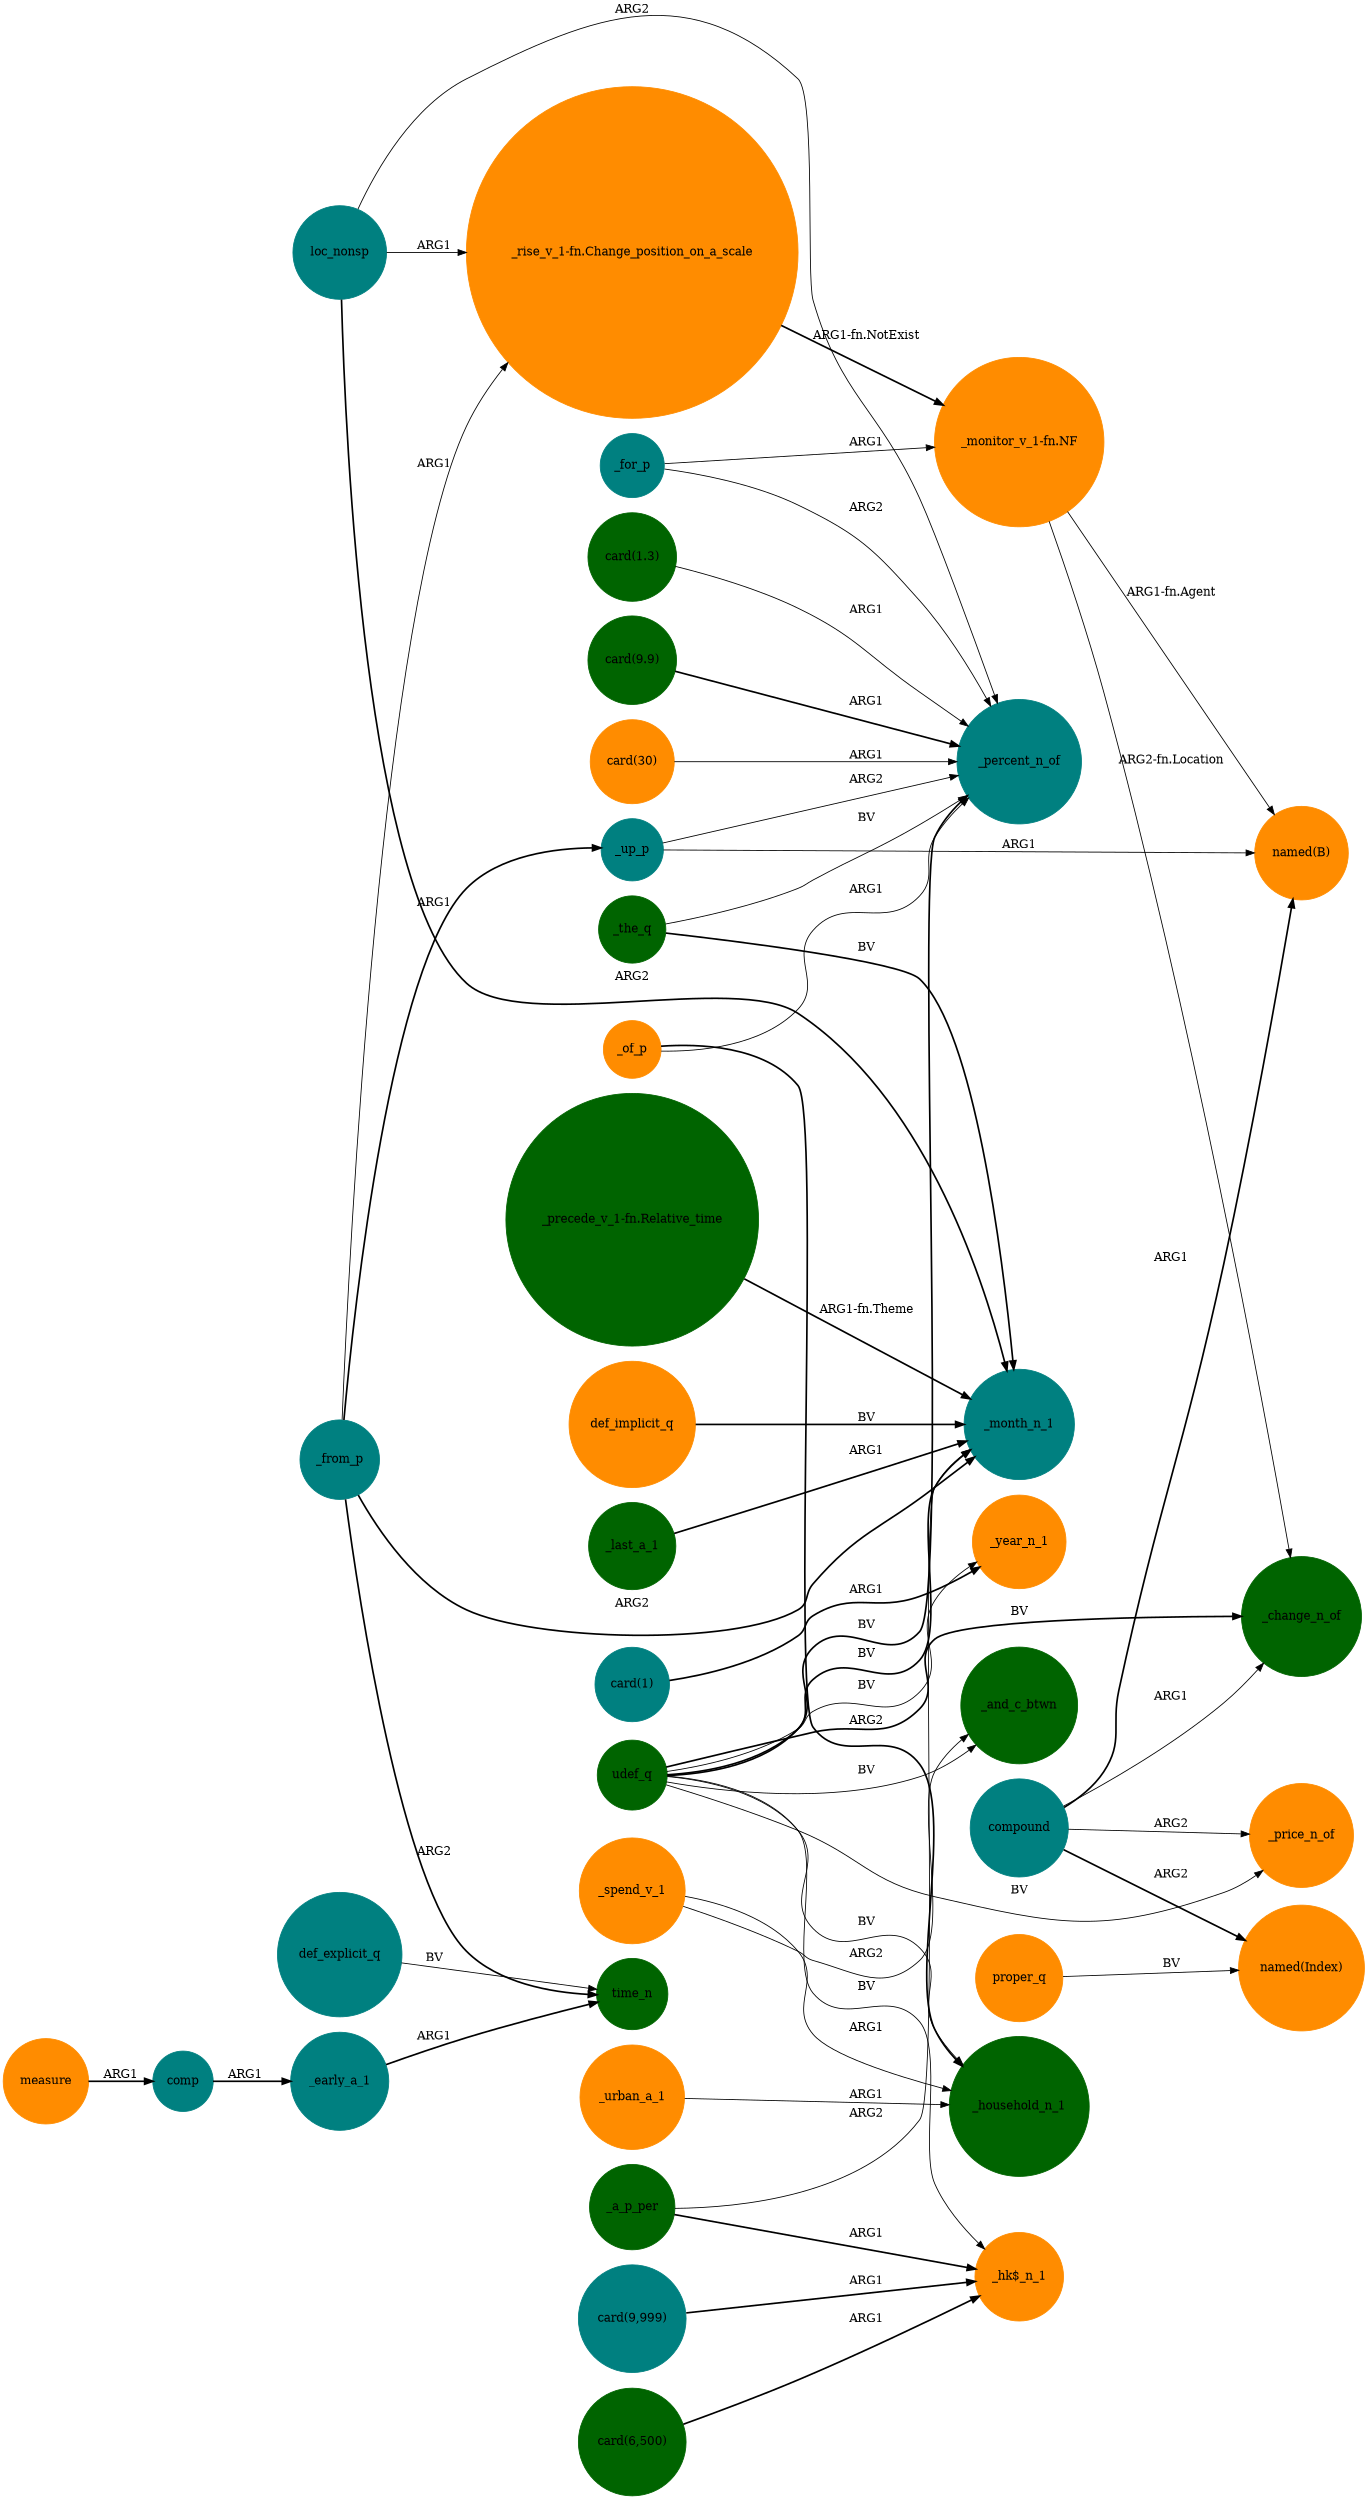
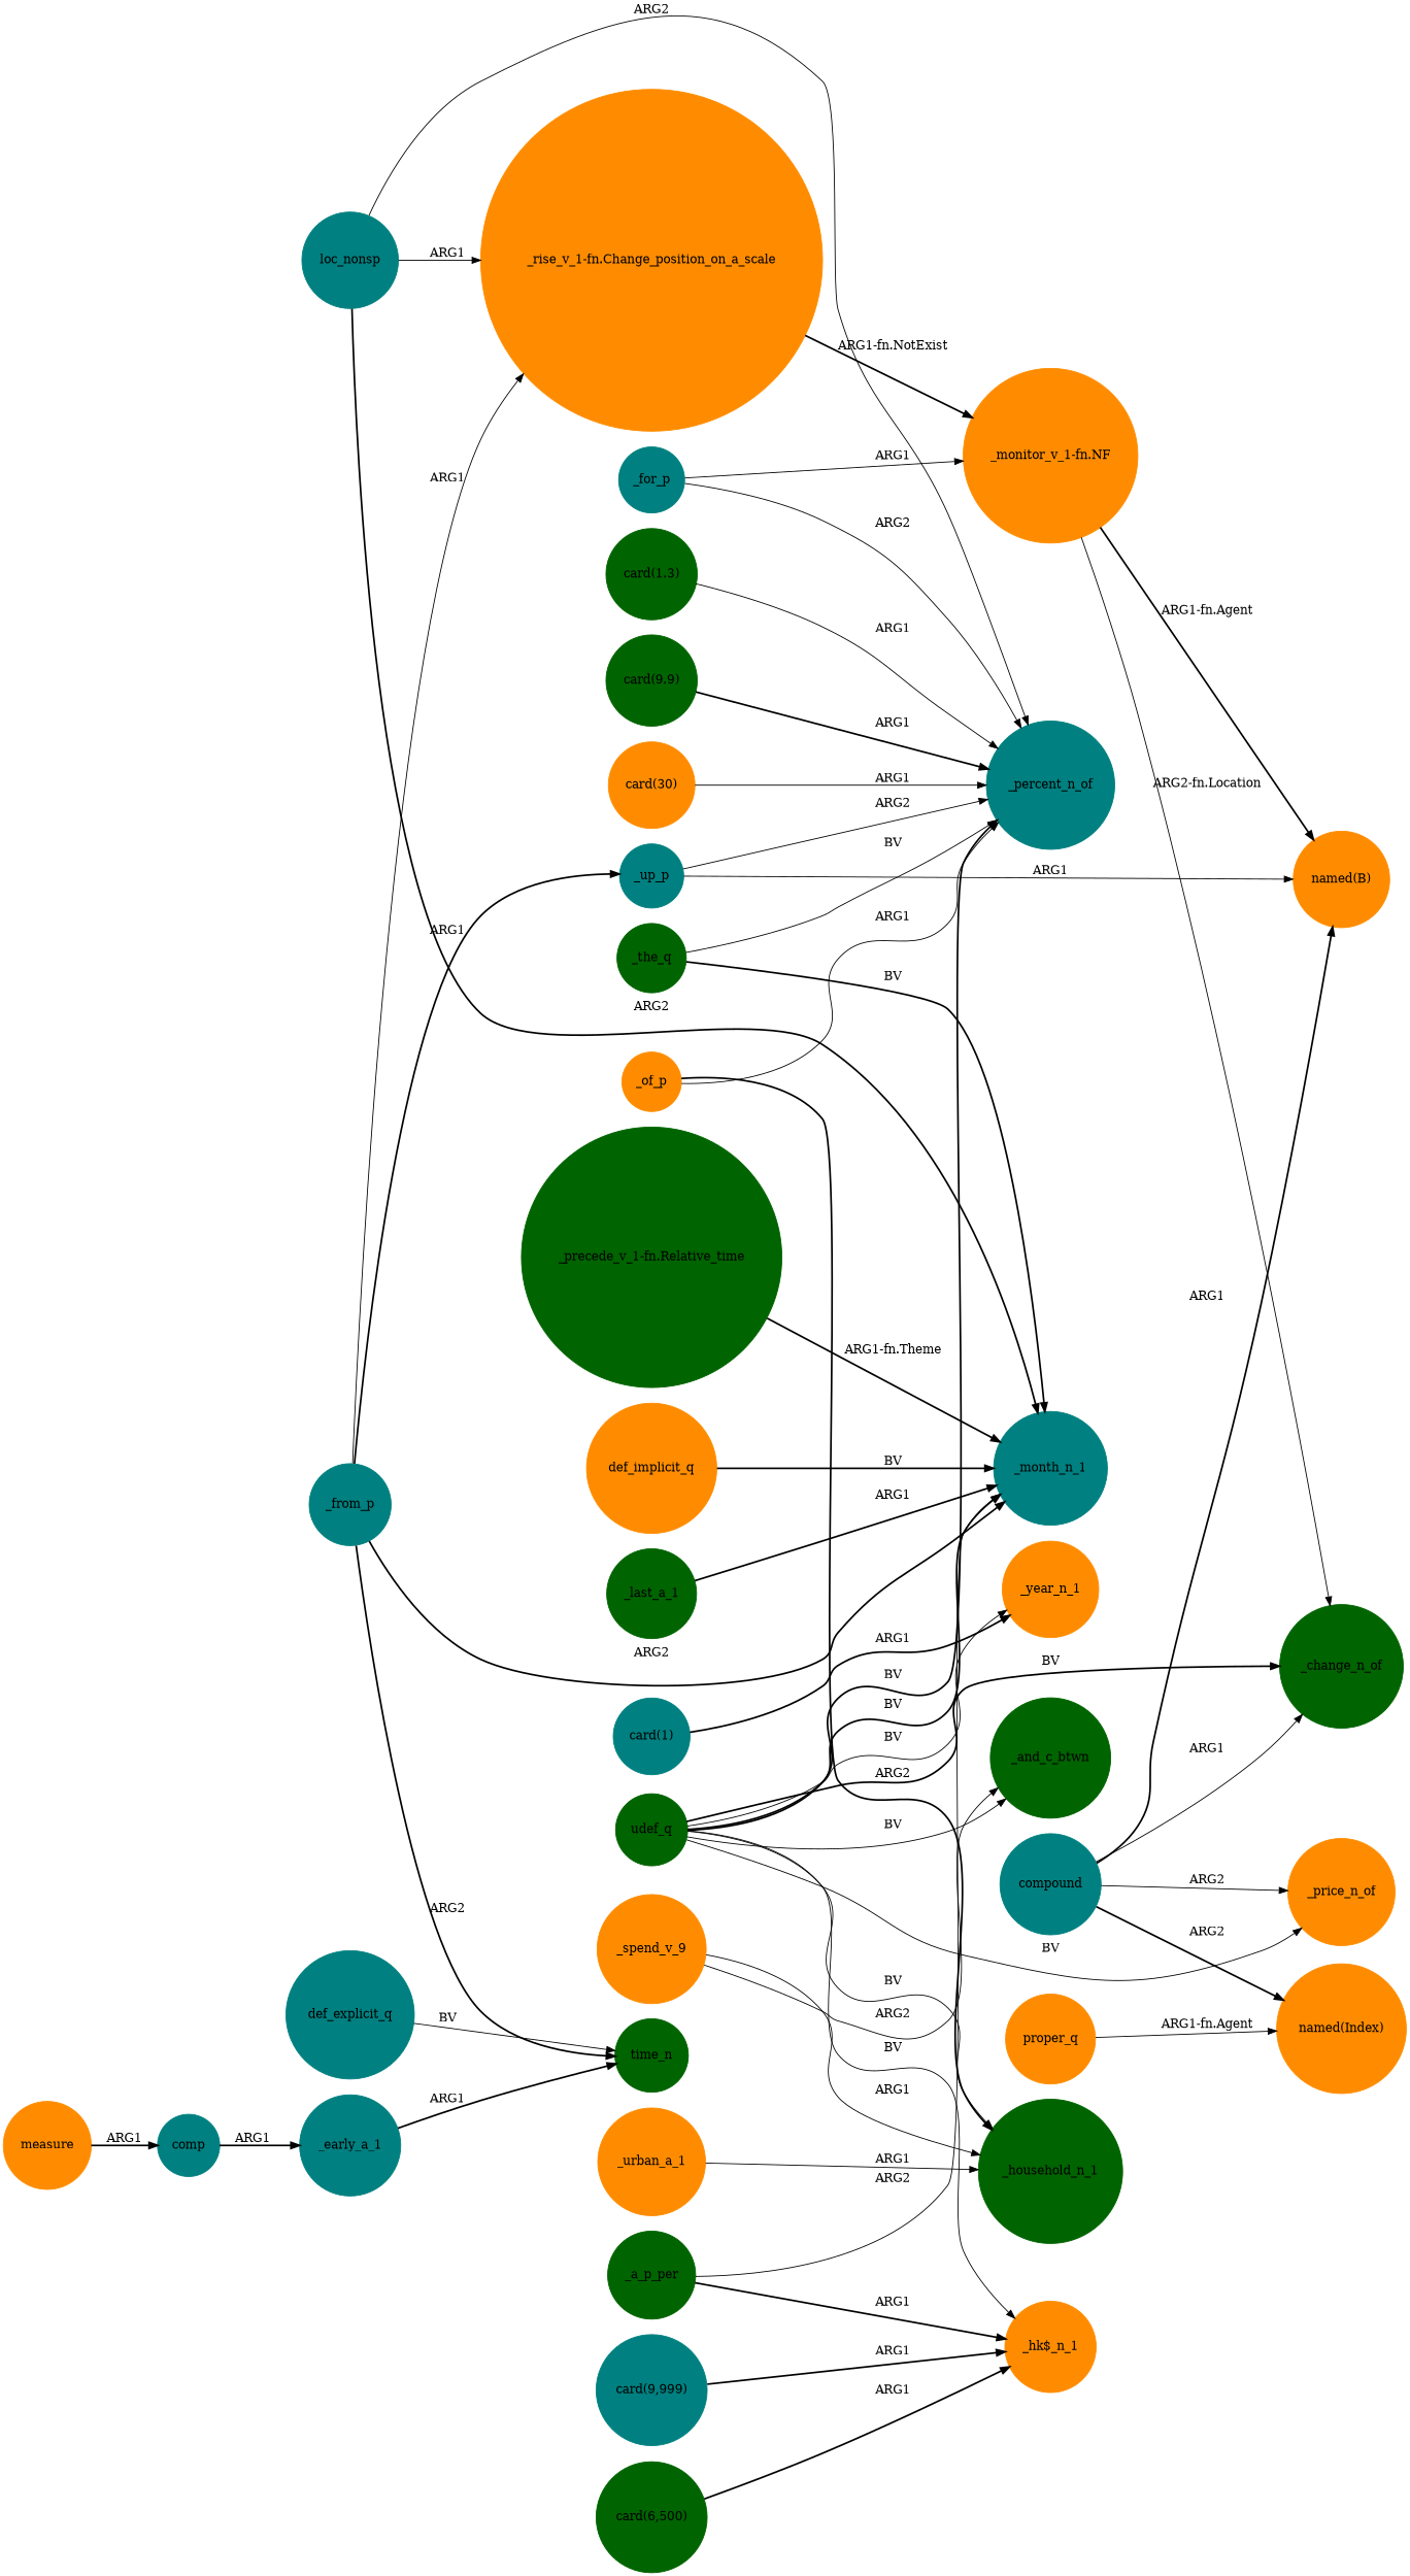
  digraph {
    rankdir=LR
    node [color=darkorange shape=circle style=filled]
    edge [style=solid]
    _month_n_1 [color=teal]
    def_implicit_q
    compound [color=teal]
    _price_n_of
    "named(Index)"
    "named(B)"
    _change_n_of [color=darkgreen]
    udef_q [color=darkgreen]
    _year_n_1
    _household_n_1 [color=darkgreen]
    _percent_n_of [color=teal]
    "_hk$_n_1"
    _and_c_btwn [color=darkgreen]
    comp [color=teal]
    measure
    _early_a_1 [color=teal]
    def_explicit_q [color=teal]
    time_n [color=darkgreen]
    _a_p_per [color=darkgreen]
    "_precede_v_1-fn.Relative_time" [color=darkgreen]
    _from_p [color=teal]
    _up_p [color=teal]
    "_rise_v_1-fn.Change_position_on_a_scale"
    "_monitor_v_1-fn.NF"
    proper_q
    "card(30)"
-   _spend_v_1
+   _spend_v_1 [label=_spend_v_9]
    _the_q [color=darkgreen]
    _for_p [color=teal]
    _of_p
    "card(9,999)" [color=teal]
    loc_nonsp [color=teal]
    _urban_a_1
    "card(1.3)" [color=darkgreen]
    "card(6,500)" [color=darkgreen]
    "card(9.9)" [color=darkgreen]
    "card(1)" [color=teal]
    _last_a_1 [color=darkgreen]
    def_implicit_q -> _month_n_1 [label=BV style=bold]
    compound -> _price_n_of [label=ARG2]
    compound -> "named(Index)" [label=ARG2 style=bold]
    compound -> "named(B)" [label=ARG1 style=bold]
    compound -> _change_n_of [label=ARG1]
    udef_q -> _month_n_1 [label=BV style=bold]
    udef_q -> _price_n_of [label=BV]
    udef_q -> _change_n_of [label=BV style=bold]
    udef_q -> _year_n_1 [label=BV]
    udef_q -> _household_n_1 [label=BV]
    udef_q -> _percent_n_of [label=BV style=bold]
    udef_q -> "_hk$_n_1" [label=BV]
    udef_q -> _and_c_btwn [label=BV]
    comp -> _early_a_1 [label=ARG1 style=bold]
    measure -> comp [label=ARG1 style=bold]
    _early_a_1 -> time_n [label=ARG1 style=bold]
    def_explicit_q -> time_n [label=BV]
    _a_p_per -> _month_n_1 [label=ARG2]
    _a_p_per -> "_hk$_n_1" [label=ARG1 style=bold]
    "_precede_v_1-fn.Relative_time" -> _month_n_1 [label="ARG1-fn.Theme" style=bold]
    _from_p -> _month_n_1 [label=ARG2 style=bold]
    _from_p -> time_n [label=ARG2 style=bold]
    _from_p -> _up_p [label=ARG1 style=bold]
    _from_p -> "_rise_v_1-fn.Change_position_on_a_scale" [label=ARG1]
    _up_p -> "named(B)" [label=ARG1]
    _up_p -> _percent_n_of [label=ARG2]
    "_rise_v_1-fn.Change_position_on_a_scale" -> "_monitor_v_1-fn.NF" [label="ARG1-fn.NotExist" style=bold]
-   "_monitor_v_1-fn.NF" -> "named(B)" [label="ARG1-fn.Agent"]
+   "_monitor_v_1-fn.NF" -> "named(B)" [label="ARG1-fn.Agent" style=bold]
    "_monitor_v_1-fn.NF" -> _change_n_of [label="ARG2-fn.Location"]
-   proper_q -> "named(Index)" [label=BV]
+   proper_q -> "named(Index)" [label="ARG1-fn.Agent"]
    "card(30)" -> _percent_n_of [label=ARG1]
    _spend_v_1 -> _household_n_1 [label=ARG1]
    _spend_v_1 -> _and_c_btwn [label=ARG2]
    _the_q -> _month_n_1 [label=BV style=bold]
    _the_q -> _percent_n_of [label=BV]
    _for_p -> _percent_n_of [label=ARG2]
    _for_p -> "_monitor_v_1-fn.NF" [label=ARG1]
    _of_p -> _household_n_1 [label=ARG2 style=bold]
    _of_p -> _percent_n_of [label=ARG1]
    "card(9,999)" -> "_hk$_n_1" [label=ARG1 style=bold]
    loc_nonsp -> _month_n_1 [label=ARG2 style=bold]
    loc_nonsp -> _percent_n_of [label=ARG2]
    loc_nonsp -> "_rise_v_1-fn.Change_position_on_a_scale" [label=ARG1]
    _urban_a_1 -> _household_n_1 [label=ARG1]
    "card(1.3)" -> _percent_n_of [label=ARG1]
    "card(6,500)" -> "_hk$_n_1" [label=ARG1 style=bold]
    "card(9.9)" -> _percent_n_of [label=ARG1 style=bold]
    "card(1)" -> _year_n_1 [label=ARG1 style=bold]
    _last_a_1 -> _month_n_1 [label=ARG1 style=bold]
  }
